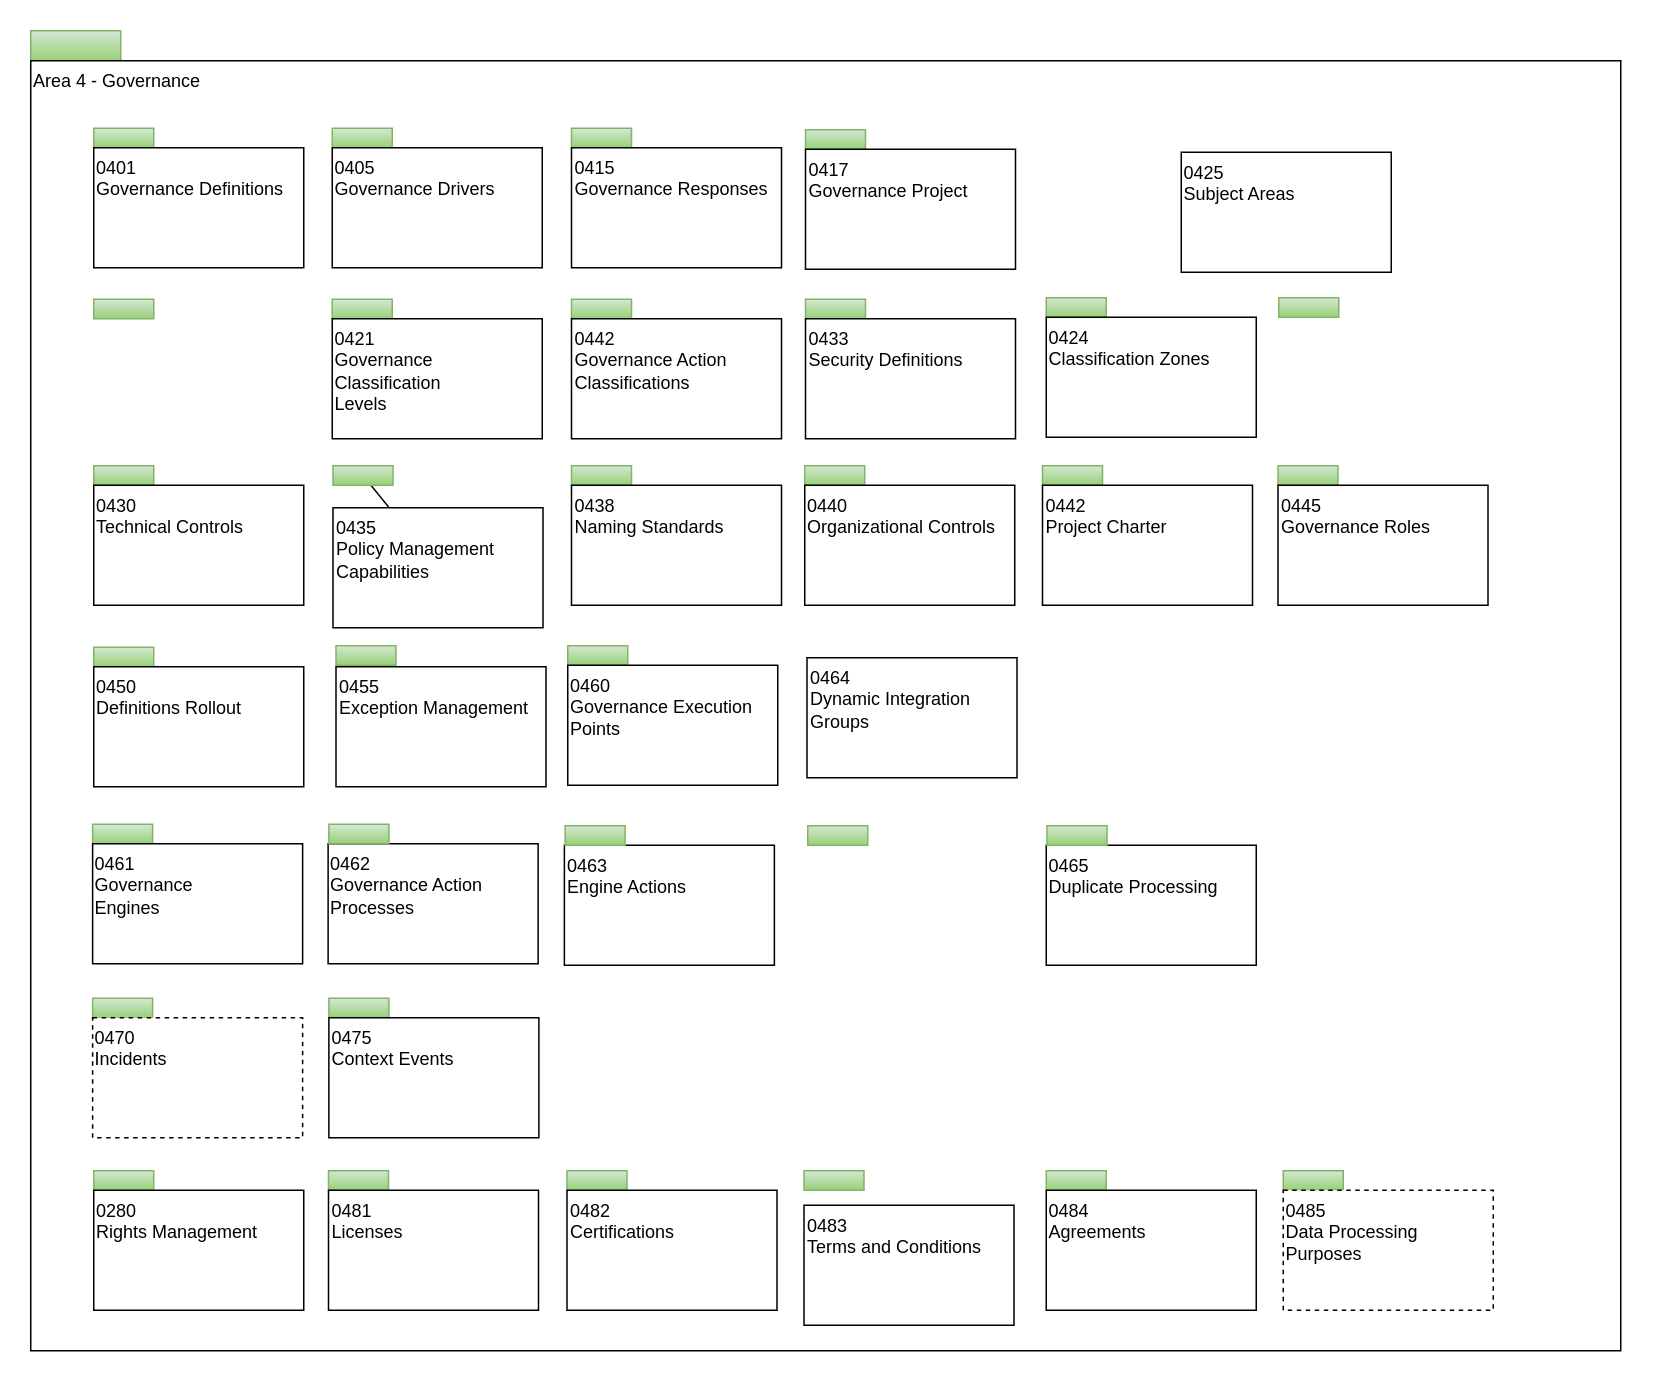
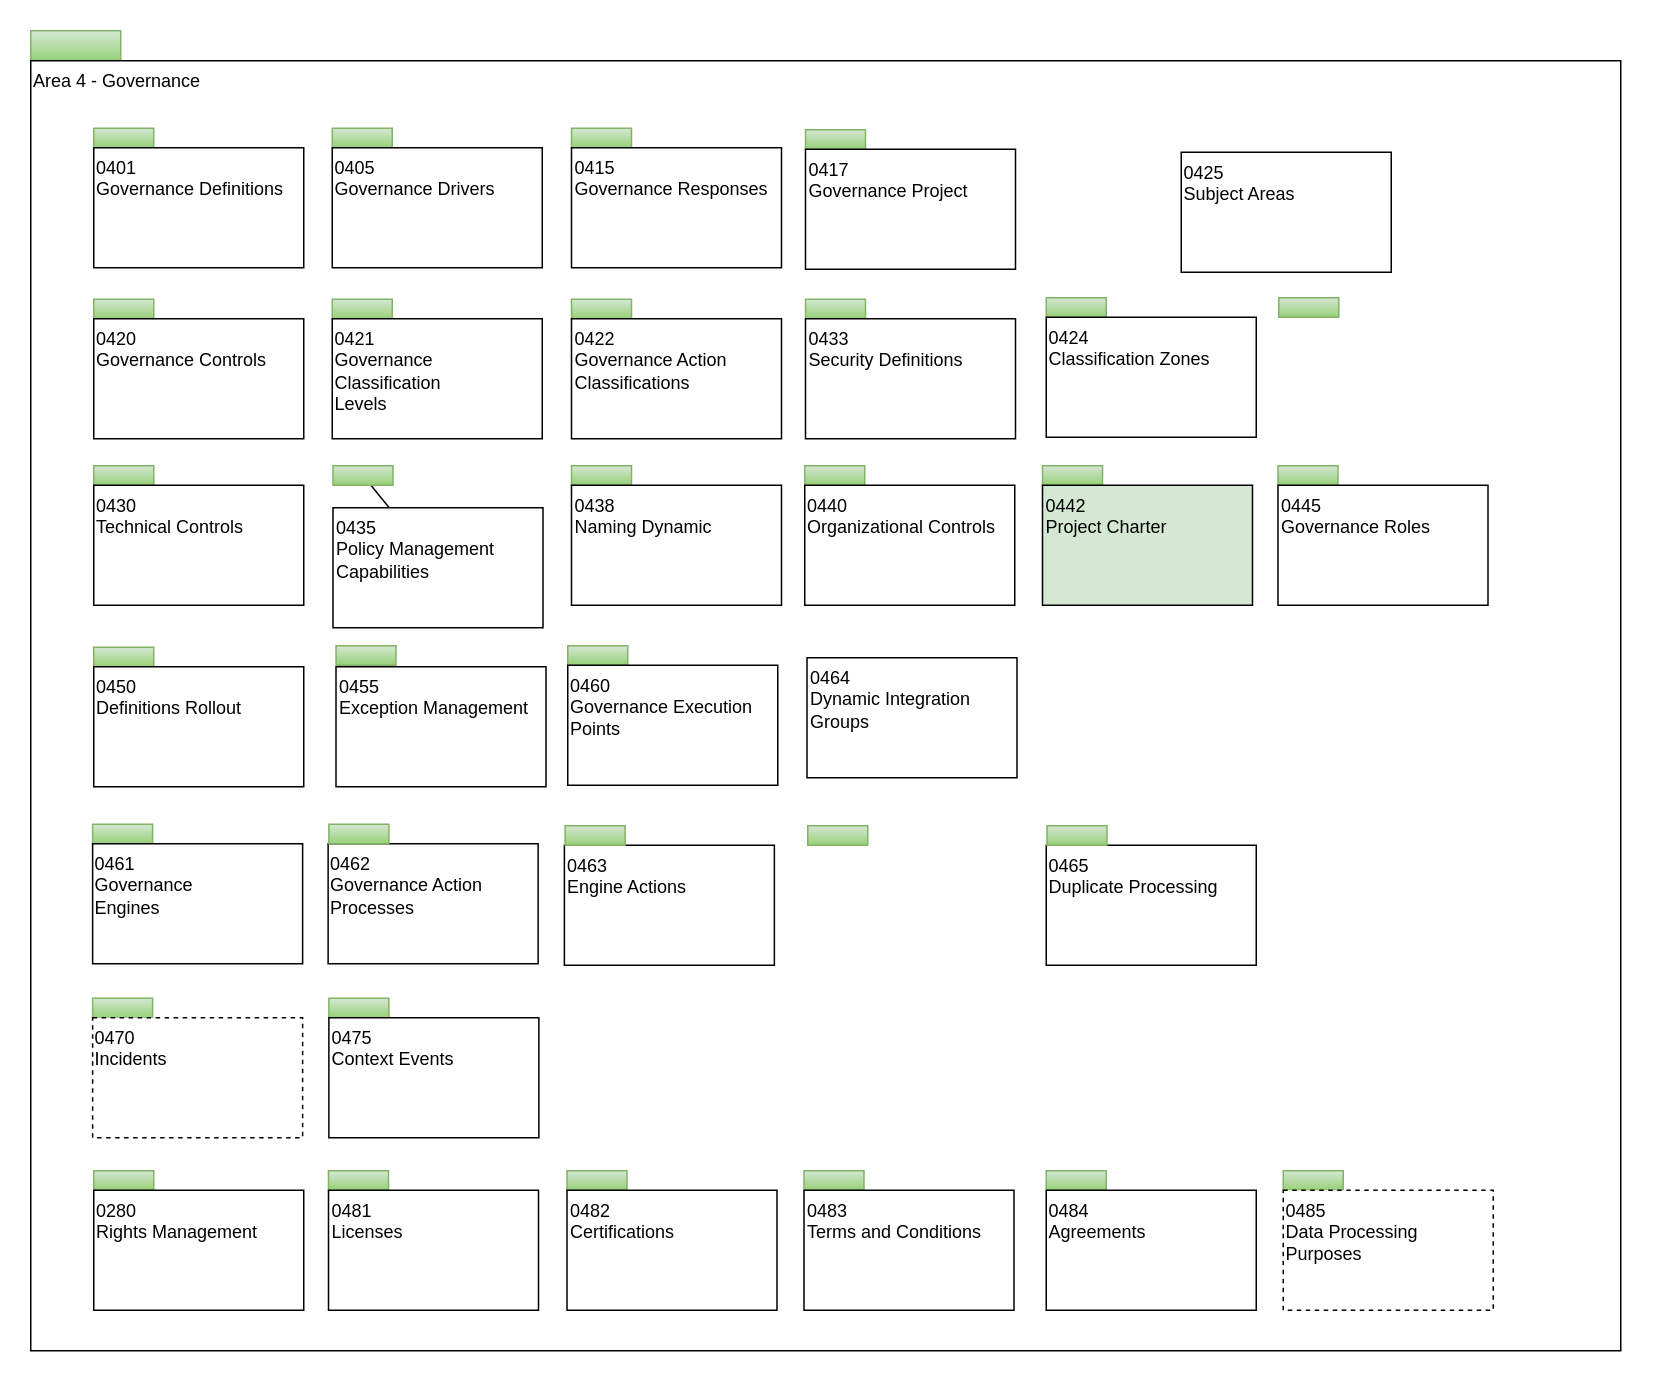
  <mxCell id="0" />
  <mxCell id="1" parent="0" />
  <mxCell id="2" value="" style="rounded=0;whiteSpace=wrap;html=1;align=left;fillColor=#d5e8d4;strokeColor=#82b366;gradientColor=#97d077;" parent="1" vertex="1"><mxGeometry x="20" y="20" width="60" height="20" as="geometry" /></mxCell>
  <mxCell id="3" value="Area 4 - Governance" style="rounded=0;whiteSpace=wrap;html=1;align=left;verticalAlign=top;" parent="1" vertex="1"><mxGeometry x="20" y="40" width="1060" height="860" as="geometry" /></mxCell>
  <mxCell id="4" value="" style="rounded=0;whiteSpace=wrap;html=1;align=left;fillColor=#d5e8d4;strokeColor=#82b366;gradientColor=#97d077;" parent="1" vertex="1"><mxGeometry x="62" y="85" width="40" height="13" as="geometry" /></mxCell>
  <mxCell id="5" value="0401&lt;br&gt;Governance Definitions&lt;br&gt;" style="rounded=0;whiteSpace=wrap;html=1;align=left;verticalAlign=top;" parent="1" vertex="1"><mxGeometry x="62" y="98" width="140" height="80" as="geometry" /></mxCell>
  <mxCell id="6" value="" style="rounded=0;whiteSpace=wrap;html=1;align=left;fillColor=#d5e8d4;strokeColor=#82b366;gradientColor=#97d077;" parent="1" vertex="1"><mxGeometry x="221" y="85" width="40" height="13" as="geometry" /></mxCell>
  <mxCell id="7" value="0405&lt;br&gt;Governance Drivers" style="rounded=0;whiteSpace=wrap;html=1;align=left;verticalAlign=top;" parent="1" vertex="1"><mxGeometry x="221" y="98" width="140" height="80" as="geometry" /></mxCell>
  <mxCell id="8" value="" style="rounded=0;whiteSpace=wrap;html=1;align=left;fillColor=#d5e8d4;strokeColor=#82b366;gradientColor=#97d077;" parent="1" vertex="1"><mxGeometry x="380.5" y="85" width="40" height="13" as="geometry" /></mxCell>
  <mxCell id="9" value="0415&lt;br&gt;Governance Responses&lt;br&gt;" style="rounded=0;whiteSpace=wrap;html=1;align=left;verticalAlign=top;" parent="1" vertex="1"><mxGeometry x="380.5" y="98" width="140" height="80" as="geometry" /></mxCell>
  <mxCell id="10" value="" style="rounded=0;whiteSpace=wrap;html=1;align=left;fillColor=#d5e8d4;strokeColor=#82b366;gradientColor=#97d077;" parent="1" vertex="1"><mxGeometry x="536.5" y="86" width="40" height="13" as="geometry" /></mxCell>
  <mxCell id="11" value="0417&lt;br&gt;Governance Project&lt;br&gt;" style="rounded=0;whiteSpace=wrap;html=1;align=left;verticalAlign=top;" parent="1" vertex="1"><mxGeometry x="536.5" y="99" width="140" height="80" as="geometry" /></mxCell>
  <mxCell id="12" value="" style="rounded=0;whiteSpace=wrap;html=1;align=left;fillColor=#d5e8d4;strokeColor=#82b366;gradientColor=#97d077;" parent="1" vertex="1"><mxGeometry x="62" y="199" width="40" height="13" as="geometry" /></mxCell>
+ <mxCell id="13" value="0420&lt;br&gt;Governance Controls&lt;br&gt;" style="rounded=0;whiteSpace=wrap;html=1;align=left;verticalAlign=top;" parent="1" vertex="1"><mxGeometry x="62" y="212" width="140" height="80" as="geometry" /></mxCell>
  <mxCell id="14" value="" style="rounded=0;whiteSpace=wrap;html=1;align=left;fillColor=#d5e8d4;strokeColor=#82b366;gradientColor=#97d077;" parent="1" vertex="1"><mxGeometry x="221" y="199" width="40" height="13" as="geometry" /></mxCell>
  <mxCell id="15" value="0421&lt;br&gt;Governance&lt;br&gt;Classification&lt;br&gt;Levels" style="rounded=0;whiteSpace=wrap;html=1;align=left;verticalAlign=top;" parent="1" vertex="1"><mxGeometry x="221" y="212" width="140" height="80" as="geometry" /></mxCell>
  <mxCell id="16" value="" style="rounded=0;whiteSpace=wrap;html=1;align=left;fillColor=#d5e8d4;strokeColor=#82b366;gradientColor=#97d077;" parent="1" vertex="1"><mxGeometry x="536.5" y="199" width="40" height="13" as="geometry" /></mxCell>
  <mxCell id="17" value="0433&lt;br&gt;Security Definitions" style="rounded=0;whiteSpace=wrap;html=1;align=left;verticalAlign=top;" parent="1" vertex="1"><mxGeometry x="536.5" y="212" width="140" height="80" as="geometry" /></mxCell>
  <mxCell id="18" value="" style="rounded=0;whiteSpace=wrap;html=1;align=left;fillColor=#d5e8d4;strokeColor=#82b366;gradientColor=#97d077;" parent="1" vertex="1"><mxGeometry x="694.5" y="310" width="40" height="13" as="geometry" /></mxCell>
- <mxCell id="19" value="0442&lt;br&gt;Project Charter&lt;br&gt;" style="rounded=0;whiteSpace=wrap;html=1;align=left;verticalAlign=top;" parent="1" vertex="1"><mxGeometry x="694.5" y="323" width="140" height="80" as="geometry" /></mxCell>
+ <mxCell id="19" value="0442&lt;br&gt;Project Charter&lt;br&gt;" style="rounded=0;whiteSpace=wrap;html=1;align=left;verticalAlign=top;fillColor=#d5e8d4;" parent="1" vertex="1"><mxGeometry x="694.5" y="323" width="140" height="80" as="geometry" /></mxCell>
  <mxCell id="20" value="" style="rounded=0;whiteSpace=wrap;html=1;align=left;fillColor=#d5e8d4;strokeColor=#82b366;gradientColor=#97d077;" parent="1" vertex="1"><mxGeometry x="62" y="431" width="40" height="13" as="geometry" /></mxCell>
  <mxCell id="21" value="0450&lt;br&gt;Definitions Rollout&lt;br&gt;" style="rounded=0;whiteSpace=wrap;html=1;align=left;verticalAlign=top;" parent="1" vertex="1"><mxGeometry x="62" y="444" width="140" height="80" as="geometry" /></mxCell>
  <mxCell id="22" value="" style="rounded=0;whiteSpace=wrap;html=1;align=left;fillColor=#d5e8d4;strokeColor=#82b366;gradientColor=#97d077;" parent="1" vertex="1"><mxGeometry x="223.5" y="430" width="40" height="13" as="geometry" /></mxCell>
  <mxCell id="23" value="0455&lt;br&gt;Exception Management&lt;br&gt;" style="rounded=0;whiteSpace=wrap;html=1;align=left;verticalAlign=top;" parent="1" vertex="1"><mxGeometry x="223.5" y="444" width="140" height="80" as="geometry" /></mxCell>
  <mxCell id="24" value="" style="rounded=0;whiteSpace=wrap;html=1;align=left;fillColor=#d5e8d4;strokeColor=#82b366;gradientColor=#97d077;" parent="1" vertex="1"><mxGeometry x="378" y="430" width="40" height="13" as="geometry" /></mxCell>
  <mxCell id="25" value="0460&lt;br&gt;Governance Execution&lt;br&gt;Points" style="rounded=0;whiteSpace=wrap;html=1;align=left;verticalAlign=top;" parent="1" vertex="1"><mxGeometry x="378" y="443" width="140" height="80" as="geometry" /></mxCell>
  <mxCell id="26" value="" style="rounded=0;whiteSpace=wrap;html=1;align=left;fillColor=#d5e8d4;strokeColor=#82b366;gradientColor=#97d077;" parent="1" vertex="1"><mxGeometry x="851.5" y="310" width="40" height="13" as="geometry" /></mxCell>
  <mxCell id="27" value="0445&lt;br&gt;Governance Roles&lt;br&gt;" style="rounded=0;whiteSpace=wrap;html=1;align=left;verticalAlign=top;" parent="1" vertex="1"><mxGeometry x="851.5" y="323" width="140" height="80" as="geometry" /></mxCell>
  <mxCell id="28" value="" style="rounded=0;whiteSpace=wrap;html=1;align=left;fillColor=#d5e8d4;strokeColor=#82b366;gradientColor=#97d077;" parent="1" vertex="1"><mxGeometry x="62" y="780" width="40" height="13" as="geometry" /></mxCell>
  <mxCell id="29" value="0280&lt;br&gt;Rights Management&lt;br&gt;" style="rounded=0;whiteSpace=wrap;html=1;align=left;verticalAlign=top;" parent="1" vertex="1"><mxGeometry x="62" y="793" width="140" height="80" as="geometry" /></mxCell>
  <mxCell id="30" value="" style="rounded=0;whiteSpace=wrap;html=1;align=left;fillColor=#d5e8d4;strokeColor=#82b366;gradientColor=#97d077;" parent="1" vertex="1"><mxGeometry x="218.5" y="780" width="40" height="13" as="geometry" /></mxCell>
  <mxCell id="31" value="0481&lt;br&gt;Licenses&lt;br&gt;" style="rounded=0;whiteSpace=wrap;html=1;align=left;verticalAlign=top;" parent="1" vertex="1"><mxGeometry x="218.5" y="793" width="140" height="80" as="geometry" /></mxCell>
  <mxCell id="32" value="" style="rounded=0;whiteSpace=wrap;html=1;align=left;fillColor=#d5e8d4;strokeColor=#82b366;gradientColor=#97d077;" parent="1" vertex="1"><mxGeometry x="536" y="310" width="40" height="13" as="geometry" /></mxCell>
  <mxCell id="33" value="0440&lt;br&gt;Organizational Controls&lt;br&gt;" style="rounded=0;whiteSpace=wrap;html=1;align=left;verticalAlign=top;" parent="1" vertex="1"><mxGeometry x="536" y="323" width="140" height="80" as="geometry" /></mxCell>
  <mxCell id="34" value="" style="rounded=0;whiteSpace=wrap;html=1;align=left;fillColor=#d5e8d4;strokeColor=#82b366;gradientColor=#97d077;" parent="1" vertex="1"><mxGeometry x="377.5" y="780" width="40" height="13" as="geometry" /></mxCell>
  <mxCell id="35" value="0482&lt;br&gt;Certifications&lt;br&gt;" style="rounded=0;whiteSpace=wrap;html=1;align=left;verticalAlign=top;" parent="1" vertex="1"><mxGeometry x="377.5" y="793" width="140" height="80" as="geometry" /></mxCell>
  <mxCell id="36" value="" style="rounded=0;whiteSpace=wrap;html=1;align=left;fillColor=#d5e8d4;strokeColor=#82b366;gradientColor=#97d077;" parent="1" vertex="1"><mxGeometry x="380.5" y="199" width="40" height="13" as="geometry" /></mxCell>
- <mxCell id="37" value="0442&lt;br&gt;Governance Action&lt;br&gt;Classifications&lt;br&gt;" style="rounded=0;whiteSpace=wrap;html=1;align=left;verticalAlign=top;" parent="1" vertex="1"><mxGeometry x="380.5" y="212" width="140" height="80" as="geometry" /></mxCell>
+ <mxCell id="37" value="0422&lt;br&gt;Governance Action&lt;br&gt;Classifications&lt;br&gt;" style="rounded=0;whiteSpace=wrap;html=1;align=left;verticalAlign=top;" parent="1" vertex="1"><mxGeometry x="380.5" y="212" width="140" height="80" as="geometry" /></mxCell>
  <mxCell id="38" value="" style="rounded=0;whiteSpace=wrap;html=1;align=left;fillColor=#d5e8d4;strokeColor=#82b366;gradientColor=#97d077;" parent="1" vertex="1"><mxGeometry x="697" y="198" width="40" height="13" as="geometry" /></mxCell>
  <mxCell id="39" value="0424&lt;br&gt;Classification Zones&lt;br&gt;" style="rounded=0;whiteSpace=wrap;html=1;align=left;verticalAlign=top;" parent="1" vertex="1"><mxGeometry x="697" y="211" width="140" height="80" as="geometry" /></mxCell>
  <mxCell id="40" value="" style="rounded=0;whiteSpace=wrap;html=1;align=left;fillColor=#d5e8d4;strokeColor=#82b366;gradientColor=#97d077;" parent="1" vertex="1"><mxGeometry x="852" y="198" width="40" height="13" as="geometry" /></mxCell>
  <mxCell id="41" value="0425&lt;br&gt;Subject Areas" style="rounded=0;whiteSpace=wrap;html=1;align=left;verticalAlign=top;" parent="1" vertex="1"><mxGeometry x="787" y="101" width="140" height="80" as="geometry" /></mxCell>
  <mxCell id="42" value="" style="rounded=0;whiteSpace=wrap;html=1;align=left;fillColor=#d5e8d4;strokeColor=#82b366;gradientColor=#97d077;" parent="1" vertex="1"><mxGeometry x="61.25" y="549" width="40" height="13" as="geometry" /></mxCell>
  <mxCell id="43" value="0462&lt;br&gt;Governance Action&lt;br&gt;Processes" style="rounded=0;whiteSpace=wrap;html=1;align=left;verticalAlign=top;" parent="1" vertex="1"><mxGeometry x="218.25" y="562" width="140" height="80" as="geometry" /></mxCell>
  <mxCell id="44" value="" style="rounded=0;whiteSpace=wrap;html=1;align=left;fillColor=#d5e8d4;strokeColor=#82b366;gradientColor=#97d077;" parent="1" vertex="1"><mxGeometry x="855" y="780" width="40" height="13" as="geometry" /></mxCell>
  <mxCell id="45" value="0485&lt;br&gt;Data Processing&lt;br&gt;Purposes" style="rounded=0;whiteSpace=wrap;html=1;align=left;verticalAlign=top;dashed=1;" parent="1" vertex="1"><mxGeometry x="855" y="793" width="140" height="80" as="geometry" /></mxCell>
  <mxCell id="46" value="" style="edgeStyle=none;rounded=0;orthogonalLoop=1;jettySize=auto;html=1;endArrow=none;endFill=0;" parent="1" source="47" target="48" edge="1"><mxGeometry relative="1" as="geometry" /></mxCell>
  <mxCell id="47" value="" style="rounded=0;whiteSpace=wrap;html=1;align=left;fillColor=#d5e8d4;strokeColor=#82b366;gradientColor=#97d077;" parent="1" vertex="1"><mxGeometry x="221.5" y="310" width="40" height="13" as="geometry" /></mxCell>
  <mxCell id="48" value="0435&lt;br&gt;Policy Management Capabilities" style="rounded=0;whiteSpace=wrap;html=1;align=left;verticalAlign=top;" parent="1" vertex="1"><mxGeometry x="221.5" y="338" width="140" height="80" as="geometry" /></mxCell>
  <mxCell id="49" value="" style="rounded=0;whiteSpace=wrap;html=1;align=left;fillColor=#d5e8d4;strokeColor=#82b366;gradientColor=#97d077;" parent="1" vertex="1"><mxGeometry x="62" y="310" width="40" height="13" as="geometry" /></mxCell>
  <mxCell id="50" value="0430&lt;br&gt;Technical Controls" style="rounded=0;whiteSpace=wrap;html=1;align=left;verticalAlign=top;" parent="1" vertex="1"><mxGeometry x="62" y="323" width="140" height="80" as="geometry" /></mxCell>
  <mxCell id="51" value="" style="rounded=0;whiteSpace=wrap;html=1;align=left;fillColor=#d5e8d4;strokeColor=#82b366;gradientColor=#97d077;" parent="1" vertex="1"><mxGeometry x="380.5" y="310" width="40" height="13" as="geometry" /></mxCell>
- <mxCell id="52" value="0438&lt;br&gt;Naming Standards" style="rounded=0;whiteSpace=wrap;html=1;align=left;verticalAlign=top;" parent="1" vertex="1"><mxGeometry x="380.5" y="323" width="140" height="80" as="geometry" /></mxCell>
+ <mxCell id="52" value="0438&lt;br&gt;Naming Dynamic" style="rounded=0;whiteSpace=wrap;html=1;align=left;verticalAlign=top;" parent="1" vertex="1"><mxGeometry x="380.5" y="323" width="140" height="80" as="geometry" /></mxCell>
  <mxCell id="53" value="" style="rounded=0;whiteSpace=wrap;html=1;align=left;fillColor=#d5e8d4;strokeColor=#82b366;gradientColor=#97d077;" parent="1" vertex="1"><mxGeometry x="218.75" y="549" width="40" height="13" as="geometry" /></mxCell>
  <mxCell id="54" value="0461&lt;br&gt;Governance&lt;br&gt;Engines" style="rounded=0;whiteSpace=wrap;html=1;align=left;verticalAlign=top;" parent="1" vertex="1"><mxGeometry x="61.25" y="562" width="140" height="80" as="geometry" /></mxCell>
  <mxCell id="55" value="" style="rounded=0;whiteSpace=wrap;html=1;align=left;fillColor=#d5e8d4;strokeColor=#82b366;gradientColor=#97d077;" parent="1" vertex="1"><mxGeometry x="61.25" y="665" width="40" height="13" as="geometry" /></mxCell>
  <mxCell id="56" value="0470&lt;br&gt;Incidents" style="rounded=0;whiteSpace=wrap;html=1;align=left;verticalAlign=top;dashed=1;" parent="1" vertex="1"><mxGeometry x="61.25" y="678" width="140" height="80" as="geometry" /></mxCell>
  <mxCell id="57" value="0463&lt;br&gt;Engine Actions" style="rounded=0;whiteSpace=wrap;html=1;align=left;verticalAlign=top;" parent="1" vertex="1"><mxGeometry x="375.75" y="563" width="140" height="80" as="geometry" /></mxCell>
  <mxCell id="58" value="" style="rounded=0;whiteSpace=wrap;html=1;align=left;fillColor=#d5e8d4;strokeColor=#82b366;gradientColor=#97d077;" parent="1" vertex="1"><mxGeometry x="376.25" y="550" width="40" height="13" as="geometry" /></mxCell>
  <mxCell id="59" value="0465&lt;br&gt;Duplicate Processing" style="rounded=0;whiteSpace=wrap;html=1;align=left;verticalAlign=top;" parent="1" vertex="1"><mxGeometry x="697" y="563" width="140" height="80" as="geometry" /></mxCell>
  <mxCell id="60" value="" style="rounded=0;whiteSpace=wrap;html=1;align=left;fillColor=#d5e8d4;strokeColor=#82b366;gradientColor=#97d077;" parent="1" vertex="1"><mxGeometry x="697.5" y="550" width="40" height="13" as="geometry" /></mxCell>
  <mxCell id="61" value="" style="rounded=0;whiteSpace=wrap;html=1;align=left;fillColor=#d5e8d4;strokeColor=#82b366;gradientColor=#97d077;" parent="1" vertex="1"><mxGeometry x="535.5" y="780" width="40" height="13" as="geometry" /></mxCell>
- <mxCell id="62" value="0483&lt;br&gt;Terms and Conditions" style="rounded=0;whiteSpace=wrap;html=1;align=left;verticalAlign=top;" parent="1" vertex="1"><mxGeometry x="535.5" y="803" width="140" height="80" as="geometry" /></mxCell>
+ <mxCell id="62" value="0483&lt;br&gt;Terms and Conditions" style="rounded=0;whiteSpace=wrap;html=1;align=left;verticalAlign=top;" parent="1" vertex="1"><mxGeometry x="535.5" y="793" width="140" height="80" as="geometry" /></mxCell>
  <mxCell id="63" value="" style="rounded=0;whiteSpace=wrap;html=1;align=left;fillColor=#d5e8d4;strokeColor=#82b366;gradientColor=#97d077;" parent="1" vertex="1"><mxGeometry x="697" y="780" width="40" height="13" as="geometry" /></mxCell>
  <mxCell id="64" value="0484&lt;br&gt;Agreements" style="rounded=0;whiteSpace=wrap;html=1;align=left;verticalAlign=top;" parent="1" vertex="1"><mxGeometry x="697" y="793" width="140" height="80" as="geometry" /></mxCell>
  <mxCell id="65" value="0464&lt;br&gt;Dynamic Integration Groups" style="rounded=0;whiteSpace=wrap;html=1;align=left;verticalAlign=top;" parent="1" vertex="1"><mxGeometry x="537.5" y="438" width="140" height="80" as="geometry" /></mxCell>
  <mxCell id="66" value="" style="rounded=0;whiteSpace=wrap;html=1;align=left;fillColor=#d5e8d4;strokeColor=#82b366;gradientColor=#97d077;" parent="1" vertex="1"><mxGeometry x="538" y="550" width="40" height="13" as="geometry" /></mxCell>
  <mxCell id="67" value="" style="rounded=0;whiteSpace=wrap;html=1;align=left;fillColor=#d5e8d4;strokeColor=#82b366;gradientColor=#97d077;" parent="1" vertex="1"><mxGeometry x="218.75" y="665" width="40" height="13" as="geometry" /></mxCell>
  <mxCell id="68" value="0475&lt;br&gt;Context Events" style="rounded=0;whiteSpace=wrap;html=1;align=left;verticalAlign=top;" parent="1" vertex="1"><mxGeometry x="218.75" y="678" width="140" height="80" as="geometry" /></mxCell>
